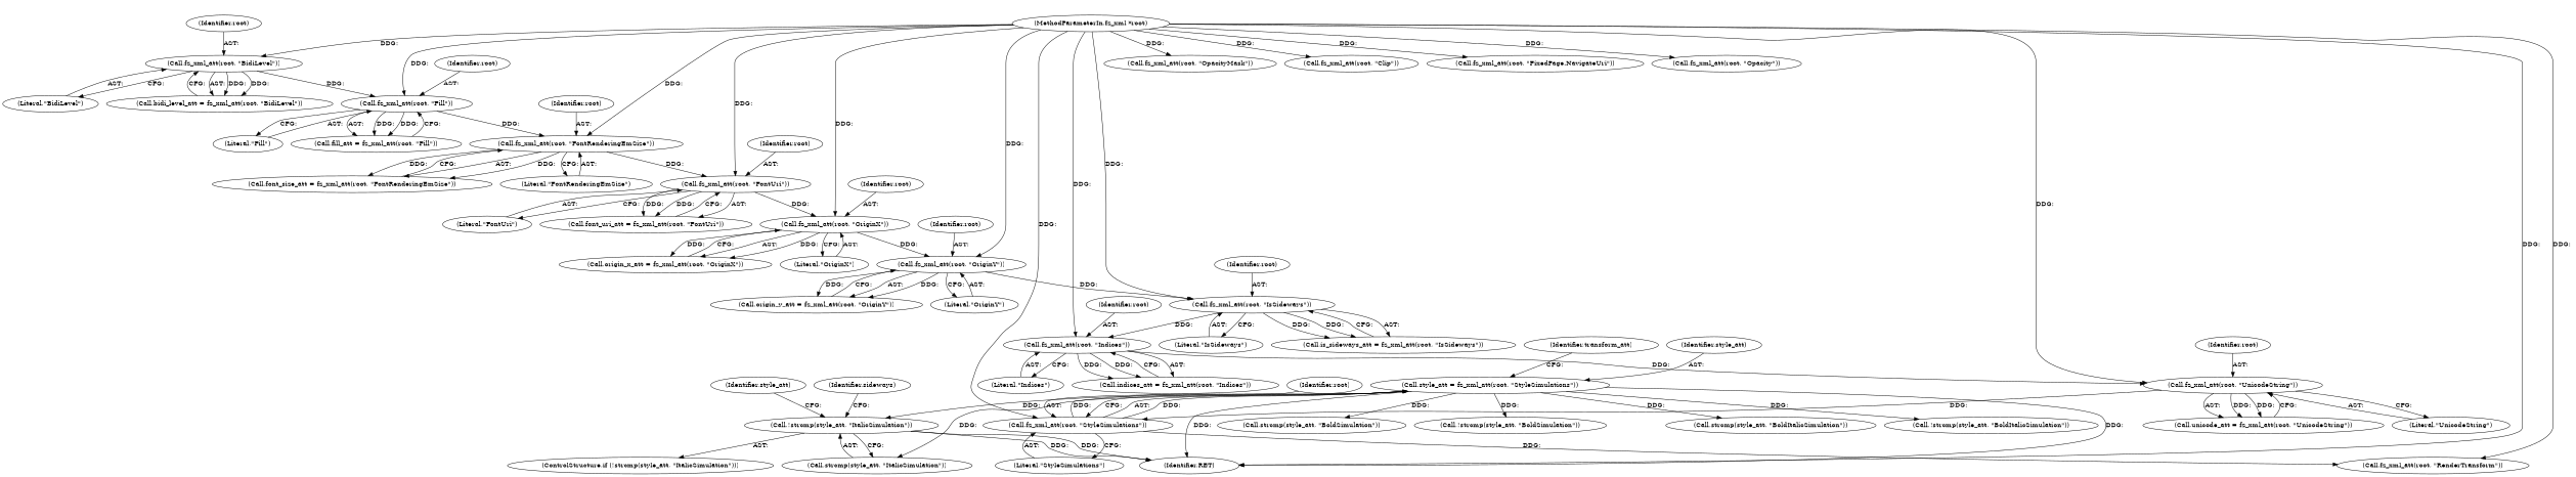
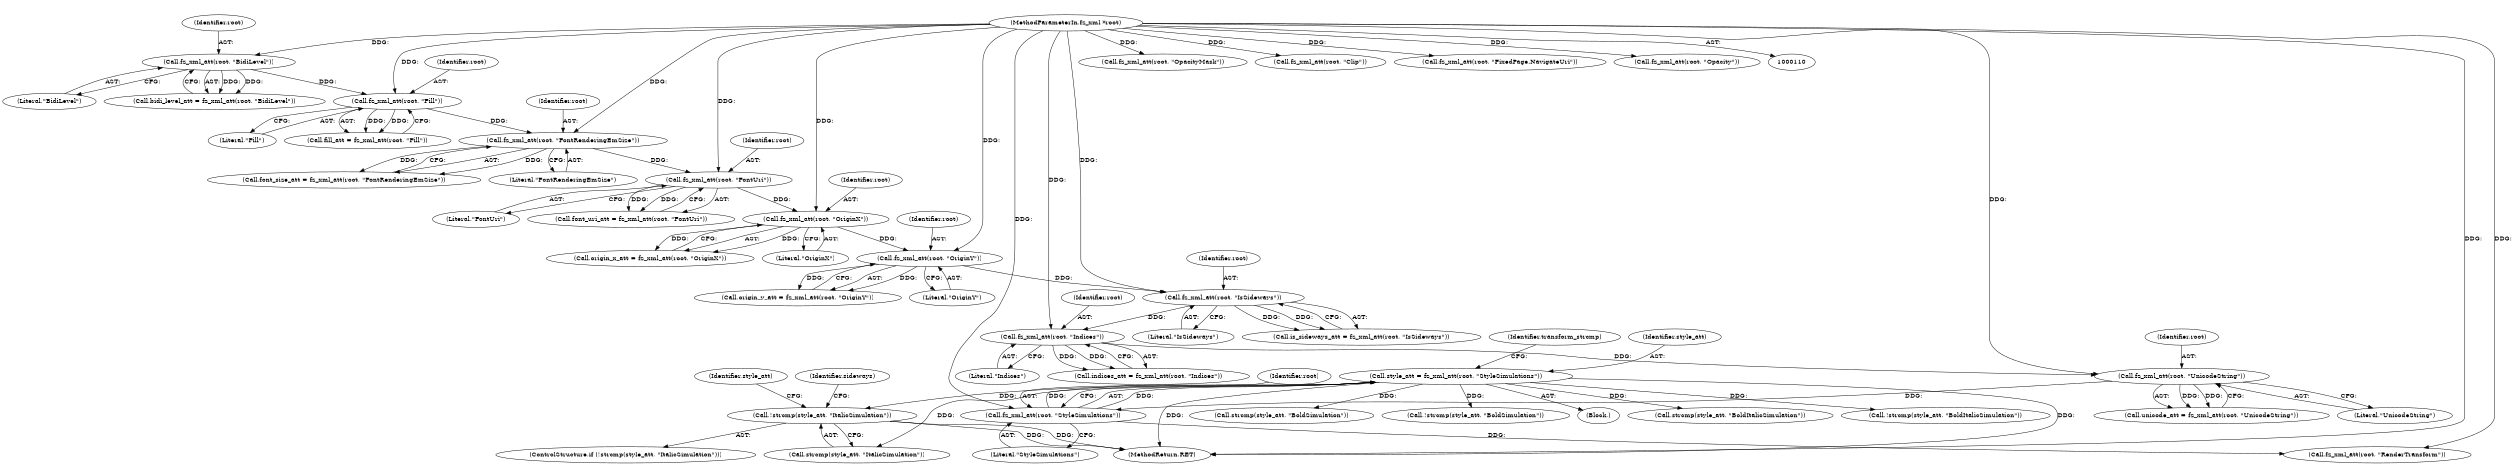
  digraph {
    n1 [label="(Call,!strcmp(style_att, \"ItalicSimulation\"))"]
    n2 [label="(ControlStructure,if (!strcmp(style_att, \"ItalicSimulation\")))"]
    n3 [label="(Call,strcmp(style_att, \"ItalicSimulation\"))"]
-   n4 [label="(Identifier,RET)"]
+   n4 [label="(MethodReturn,RET)"]
    n5 [label="(Call,style_att = fz_xml_att(root, \"StyleSimulations\"))"]
    n6 [label="(Call,fz_xml_att(root, \"StyleSimulations\"))"]
    n7 [label="(Call,strcmp(style_att, \"BoldSimulation\"))"]
    n8 [label="(Call,!strcmp(style_att, \"BoldSimulation\"))"]
+   n9 [label="(Block,)"]
    n10 [label="(Call,strcmp(style_att, \"BoldItalicSimulation\"))"]
    n11 [label="(Call,!strcmp(style_att, \"BoldItalicSimulation\"))"]
    n12 [label="(Literal,\"StyleSimulations\")"]
    n13 [label="(Call,fz_xml_att(root, \"RenderTransform\"))"]
    n14 [label="(Call,fz_xml_att(root, \"UnicodeString\"))"]
    n15 [label="(Literal,\"UnicodeString\")"]
    n16 [label="(Call,unicode_att = fz_xml_att(root, \"UnicodeString\"))"]
    n17 [label="(Call,fz_xml_att(root, \"Indices\"))"]
    n18 [label="(Call,indices_att = fz_xml_att(root, \"Indices\"))"]
    n19 [label="(Literal,\"Indices\")"]
    n20 [label="(Call,fz_xml_att(root, \"IsSideways\"))"]
    n21 [label="(Literal,\"IsSideways\")"]
    n22 [label="(Call,is_sideways_att = fz_xml_att(root, \"IsSideways\"))"]
    n23 [label="(Call,fz_xml_att(root, \"OriginY\"))"]
    n24 [label="(Literal,\"OriginY\")"]
    n25 [label="(Call,origin_y_att = fz_xml_att(root, \"OriginY\"))"]
    n26 [label="(Call,fz_xml_att(root, \"OriginX\"))"]
    n27 [label="(Call,origin_x_att = fz_xml_att(root, \"OriginX\"))"]
    n28 [label="(Literal,\"OriginX\")"]
    n29 [label="(Call,fz_xml_att(root, \"FontUri\"))"]
    n30 [label="(Literal,\"FontUri\")"]
    n31 [label="(Call,font_uri_att = fz_xml_att(root, \"FontUri\"))"]
    n32 [label="(Call,fz_xml_att(root, \"FontRenderingEmSize\"))"]
    n33 [label="(Call,font_size_att = fz_xml_att(root, \"FontRenderingEmSize\"))"]
    n34 [label="(Literal,\"FontRenderingEmSize\")"]
    n35 [label="(Call,fz_xml_att(root, \"Fill\"))"]
    n36 [label="(Literal,\"Fill\")"]
    n37 [label="(Call,fill_att = fz_xml_att(root, \"Fill\"))"]
    n38 [label="(Call,fz_xml_att(root, \"BidiLevel\"))"]
    n39 [label="(Literal,\"BidiLevel\")"]
    n40 [label="(Call,bidi_level_att = fz_xml_att(root, \"BidiLevel\"))"]
    n41 [label="(MethodParameterIn,fz_xml *root)"]
    n42 [label="(Call,fz_xml_att(root, \"OpacityMask\"))"]
    n43 [label="(Call,fz_xml_att(root, \"Clip\"))"]
    n44 [label="(Call,fz_xml_att(root, \"FixedPage.NavigateUri\"))"]
    n45 [label="(Call,fz_xml_att(root, \"Opacity\"))"]
-   n47 [label="(Identifier,transform_att)"]
+   1000110
+   n47 [label="(Identifier,transform_strcmp)"]
    n48 [label="(Identifier,style_att)"]
    n49 [label="(Identifier,root)"]
    n50 [label="(Identifier,root)"]
    n51 [label="(Identifier,root)"]
    n52 [label="(Identifier,style_att)"]
    n53 [label="(Identifier,root)"]
    n54 [label="(Identifier,root)"]
    n55 [label="(Identifier,sideways)"]
    n56 [label="(Identifier,root)"]
    n57 [label="(Identifier,root)"]
    n58 [label="(Identifier,root)"]
    n59 [label="(Identifier,root)"]
    n60 [label="(Identifier,root)"]
    n1 -> n2 [label="AST: "]
    n1 -> n3 [label="CFG: "]
    n1 -> n4 [label="DDG: "]
    n1 -> n4 [label="DDG: "]
    n3 -> n1 [label="AST: "]
    n5 -> n1 [label="DDG: "]
    n5 -> n3 [label="DDG: "]
    n5 -> n4 [label="DDG: "]
    n5 -> n4 [label="DDG: "]
    n5 -> n6 [label="CFG: "]
    n5 -> n7 [label="DDG: "]
    n5 -> n8 [label="DDG: "]
+   n5 -> n9 [label="AST: "]
    n5 -> n10 [label="DDG: "]
    n5 -> n11 [label="DDG: "]
    n6 -> n5 [label="AST: "]
    n6 -> n5 [label="DDG: "]
    n6 -> n5 [label="DDG: "]
    n6 -> n12 [label="CFG: "]
    n6 -> n13 [label="DDG: "]
    n12 -> n6 [label="AST: "]
    n14 -> n6 [label="DDG: "]
    n14 -> n15 [label="CFG: "]
    n14 -> n16 [label="AST: "]
    n14 -> n16 [label="DDG: "]
    n14 -> n16 [label="DDG: "]
    n15 -> n14 [label="AST: "]
    n16 -> n14 [label="CFG: "]
    n17 -> n14 [label="DDG: "]
    n17 -> n18 [label="AST: "]
    n17 -> n18 [label="DDG: "]
    n17 -> n18 [label="DDG: "]
    n17 -> n19 [label="CFG: "]
    n18 -> n17 [label="CFG: "]
    n19 -> n17 [label="AST: "]
    n20 -> n17 [label="DDG: "]
    n20 -> n21 [label="CFG: "]
    n20 -> n22 [label="AST: "]
    n20 -> n22 [label="DDG: "]
    n20 -> n22 [label="DDG: "]
    n21 -> n20 [label="AST: "]
    n22 -> n20 [label="CFG: "]
    n23 -> n20 [label="DDG: "]
    n23 -> n24 [label="CFG: "]
    n23 -> n25 [label="AST: "]
    n23 -> n25 [label="DDG: "]
    n23 -> n25 [label="DDG: "]
    n24 -> n23 [label="AST: "]
    n25 -> n23 [label="CFG: "]
    n26 -> n23 [label="DDG: "]
    n26 -> n27 [label="AST: "]
    n26 -> n27 [label="DDG: "]
    n26 -> n27 [label="DDG: "]
    n26 -> n28 [label="CFG: "]
    n27 -> n26 [label="CFG: "]
    n28 -> n26 [label="AST: "]
    n29 -> n26 [label="DDG: "]
    n29 -> n30 [label="CFG: "]
    n29 -> n31 [label="AST: "]
    n29 -> n31 [label="DDG: "]
    n29 -> n31 [label="DDG: "]
    n30 -> n29 [label="AST: "]
    n31 -> n29 [label="CFG: "]
    n32 -> n29 [label="DDG: "]
    n32 -> n33 [label="AST: "]
    n32 -> n33 [label="DDG: "]
    n32 -> n33 [label="DDG: "]
    n32 -> n34 [label="CFG: "]
    n33 -> n32 [label="CFG: "]
    n34 -> n32 [label="AST: "]
    n35 -> n32 [label="DDG: "]
    n35 -> n36 [label="CFG: "]
    n35 -> n37 [label="AST: "]
    n35 -> n37 [label="DDG: "]
    n35 -> n37 [label="DDG: "]
    n36 -> n35 [label="AST: "]
    n37 -> n35 [label="CFG: "]
    n38 -> n35 [label="DDG: "]
    n38 -> n39 [label="CFG: "]
    n38 -> n40 [label="AST: "]
    n38 -> n40 [label="DDG: "]
    n38 -> n40 [label="DDG: "]
    n39 -> n38 [label="AST: "]
    n40 -> n38 [label="CFG: "]
    n41 -> n4 [label="DDG: "]
    n41 -> n6 [label="DDG: "]
    n41 -> n13 [label="DDG: "]
    n41 -> n14 [label="DDG: "]
    n41 -> n17 [label="DDG: "]
    n41 -> n20 [label="DDG: "]
    n41 -> n23 [label="DDG: "]
    n41 -> n26 [label="DDG: "]
    n41 -> n29 [label="DDG: "]
    n41 -> n32 [label="DDG: "]
    n41 -> n35 [label="DDG: "]
    n41 -> n38 [label="DDG: "]
    n41 -> n42 [label="DDG: "]
    n41 -> n43 [label="DDG: "]
    n41 -> n44 [label="DDG: "]
    n41 -> n45 [label="DDG: "]
+   n41 -> 1000110 [label="AST: "]
    n47 -> n5 [label="CFG: "]
    n48 -> n1 [label="CFG: "]
    n49 -> n35 [label="AST: "]
    n50 -> n6 [label="AST: "]
    n51 -> n17 [label="AST: "]
    n52 -> n5 [label="AST: "]
    n53 -> n32 [label="AST: "]
    n54 -> n20 [label="AST: "]
    n55 -> n1 [label="CFG: "]
    n56 -> n14 [label="AST: "]
    n57 -> n23 [label="AST: "]
    n58 -> n29 [label="AST: "]
    n59 -> n38 [label="AST: "]
    n60 -> n26 [label="AST: "]
  }
